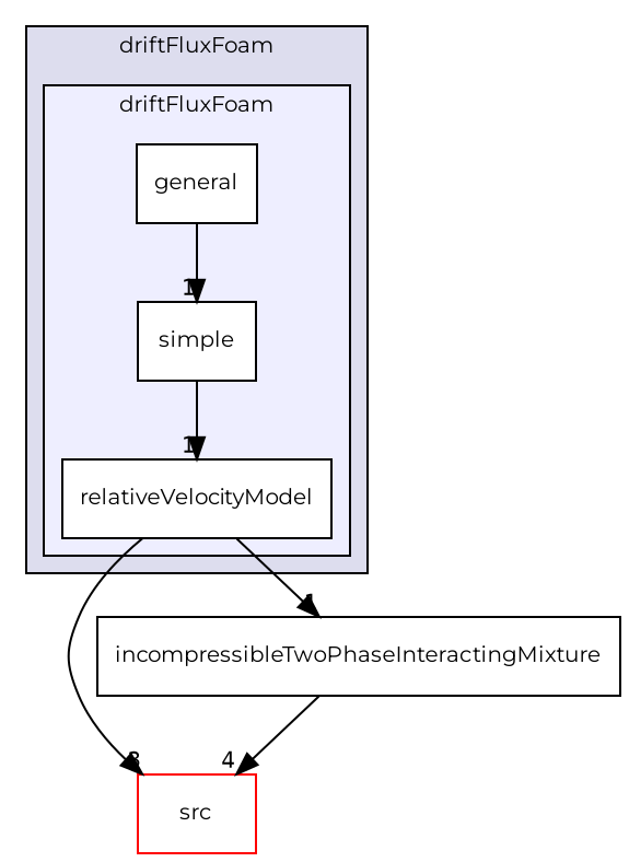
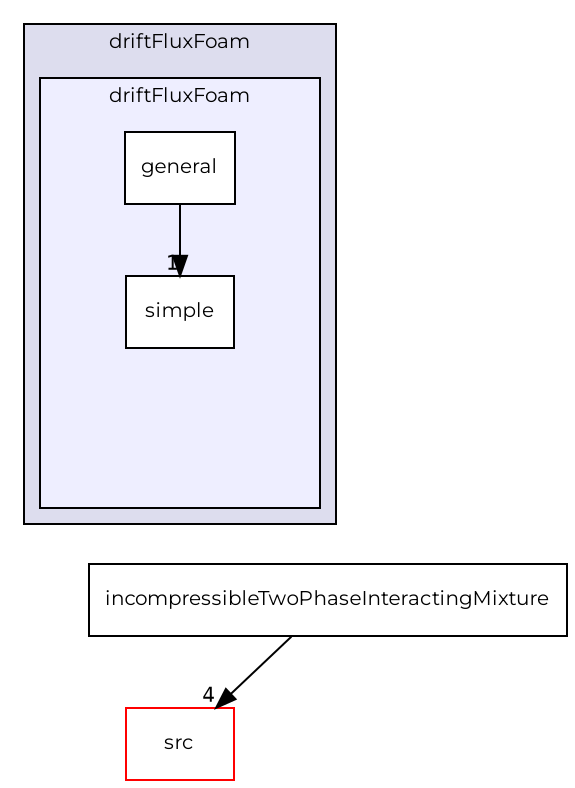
  digraph {
    compound=true
    fontname=Montserrat
    node [color=black fillcolor=white fontname=Montserrat fontsize=10 shape=box style=filled]
    edge [fontname=Montserrat headlabel=1 labeldistance=1.5 labelfontname=Helvetica labelfontsize=10]
    n1 [label=general]
-   n2 [label=relativeVelocityModel]
    n3 [label=simple]
    n4 [color=red label=src fillcolor="" style=""]
    n5 [label=incompressibleTwoPhaseInteractingMixture color="" fillcolor="" style=""]
    subgraph cluster_1 {
      bgcolor="#ddddee"
      fontsize=10
      label=driftFluxFoam
      pencolor=black
      subgraph cluster_2 {
        bgcolor="#eeeeff"
        fontsize=10
        label=driftFluxFoam
        pencolor=black
        n1
-       n2
        n3
      }
    }
    n1 -> n3
-   n2 -> n4 [headlabel=3]
-   n2 -> n5
-   n3 -> n2
    n5 -> n4 [headlabel=4]
  }
